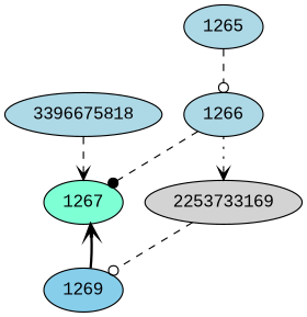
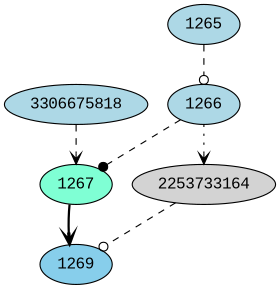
  strict digraph {
    fontname="Liberation Mono"
    node [fillcolor=lightblue fontname="Liberation Mono" style=filled]
    edge [arrowhead=vee fontname="Liberation Mono" style=dashed]
    1267 [fillcolor=aquamarine]
-   3306675818 [label=3396675818]
+   3306675818
    1269 [fillcolor=skyblue]
-   2253733164 [fillcolor=lightgrey label=2253733169]
+   2253733164 [fillcolor=lightgrey]
    1265
    1266
-   1269 -> 1267 [style=bold]
+   1267 -> 1269 [style=bold]
    3306675818 -> 1267
    2253733164 -> 1269 [arrowhead=odot]
    1265 -> 1266 [arrowhead=odot]
    1266 -> 1267 [arrowhead=dot]
    1266 -> 2253733164 [style=dotted]
  }
